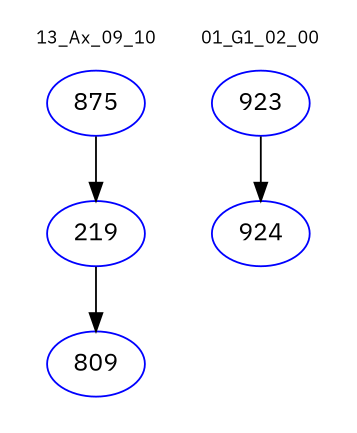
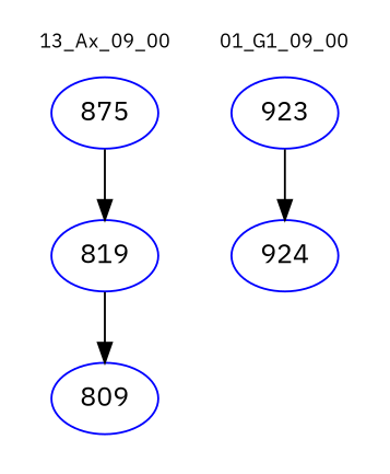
  digraph {
    fontname="IBM Plex Sans"
    node [color=blue fontname="IBM Plex Sans"]
    edge [color=black fontname="IBM Plex Sans"]
-   n1 [label=219]
+   n1 [label=819]
    n2 [label=809]
    n3 [label=875]
    n4 [label=923]
    n5 [label=924]
    subgraph cluster_1 {
      color=white
      fontsize=10
-     label="13_Ax_09_10"
+     label="13_Ax_09_00"
      n1
      n2
      n3
    }
    subgraph cluster_2 {
      color=white
      fontsize=10
-     label="01_G1_02_00"
+     label="01_G1_09_00"
      n4
      n5
    }
    n1 -> n2
    n3 -> n1
    n4 -> n5
  }
